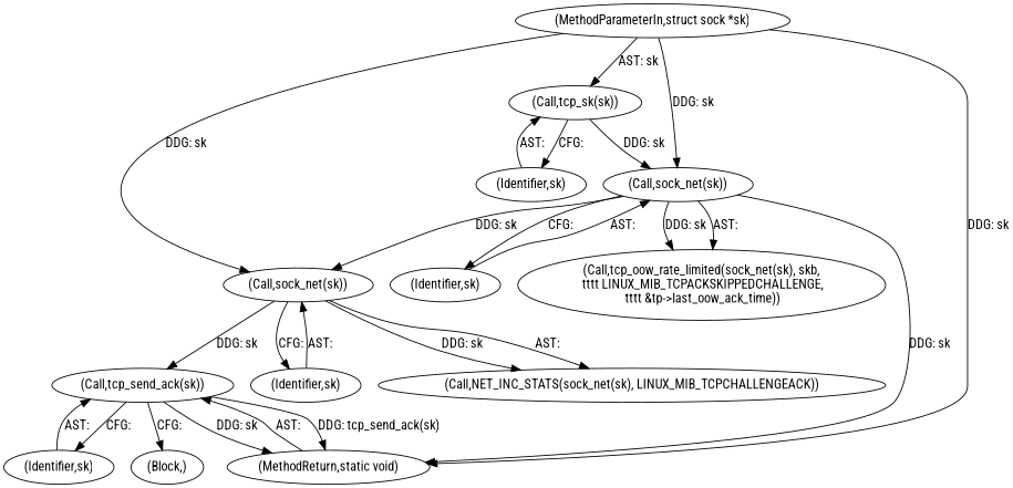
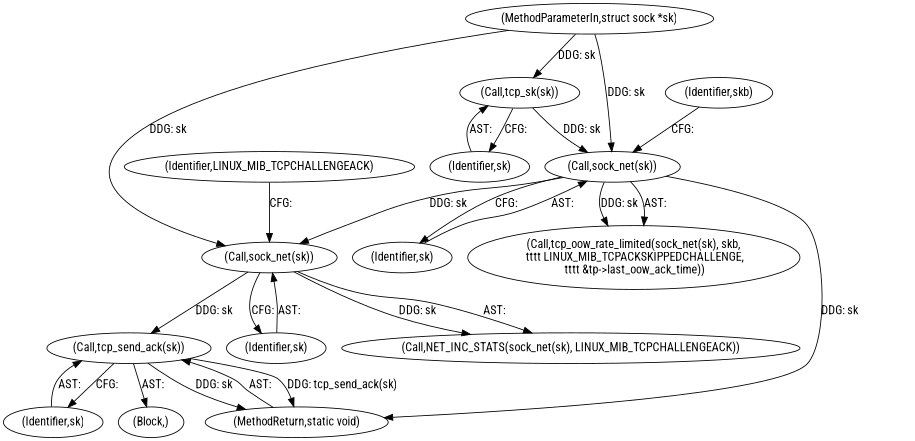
  digraph {
    fontname="Roboto Condensed"
    node [fontname="Roboto Condensed"]
    edge [fontname="Roboto Condensed"]
    n1 [label="(Call,tcp_send_ack(sk))"]
    n2 [label="(Identifier,sk)"]
    n3 [label="(MethodReturn,static void)"]
    n4 [label="(Block,)"]
    n5 [label="(Call,sock_net(sk))"]
    n6 [label="(Call,NET_INC_STATS(sock_net(sk), LINUX_MIB_TCPCHALLENGEACK))"]
    n7 [label="(Identifier,sk)"]
    n8 [label="(Call,sock_net(sk))"]
    n9 [label="(Call,tcp_oow_rate_limited(sock_net(sk), skb,\n \t\t\t\t LINUX_MIB_TCPACKSKIPPEDCHALLENGE,\n \t\t\t\t &tp->last_oow_ack_time))"]
    n10 [label="(Identifier,sk)"]
    n11 [label="(Call,tcp_sk(sk))"]
    n12 [label="(Identifier,sk)"]
    n13 [label="(MethodParameterIn,struct sock *sk)"]
+   n14 [label="(Identifier,LINUX_MIB_TCPCHALLENGEACK)"]
+   n15 [label="(Identifier,skb)"]
    n1 -> n2 [label="CFG: "]
    n1 -> n3 [label="DDG: tcp_send_ack(sk)"]
    n1 -> n3 [label="DDG: sk"]
-   n1 -> n4 [label="CFG: "]
+   n1 -> n4 [label="AST: "]
    n2 -> n1 [label="AST: "]
    n3 -> n1 [label="AST: "]
    n5 -> n1 [label="DDG: sk"]
    n5 -> n6 [label="AST: "]
    n5 -> n6 [label="DDG: sk"]
    n5 -> n7 [label="CFG: "]
    n7 -> n5 [label="AST: "]
    n8 -> n3 [label="DDG: sk"]
    n8 -> n5 [label="DDG: sk"]
    n8 -> n9 [label="AST: "]
    n8 -> n9 [label="DDG: sk"]
    n8 -> n10 [label="CFG: "]
    n10 -> n8 [label="AST: "]
    n11 -> n8 [label="DDG: sk"]
    n11 -> n12 [label="CFG: "]
    n12 -> n11 [label="AST: "]
-   n13 -> n3 [label="DDG: sk"]
    n13 -> n5 [label="DDG: sk"]
    n13 -> n8 [label="DDG: sk"]
-   n13 -> n11 [label="AST: sk"]
+   n13 -> n11 [label="DDG: sk"]
+   n14 -> n5 [label="CFG: "]
+   n15 -> n8 [label="CFG: "]
  }
